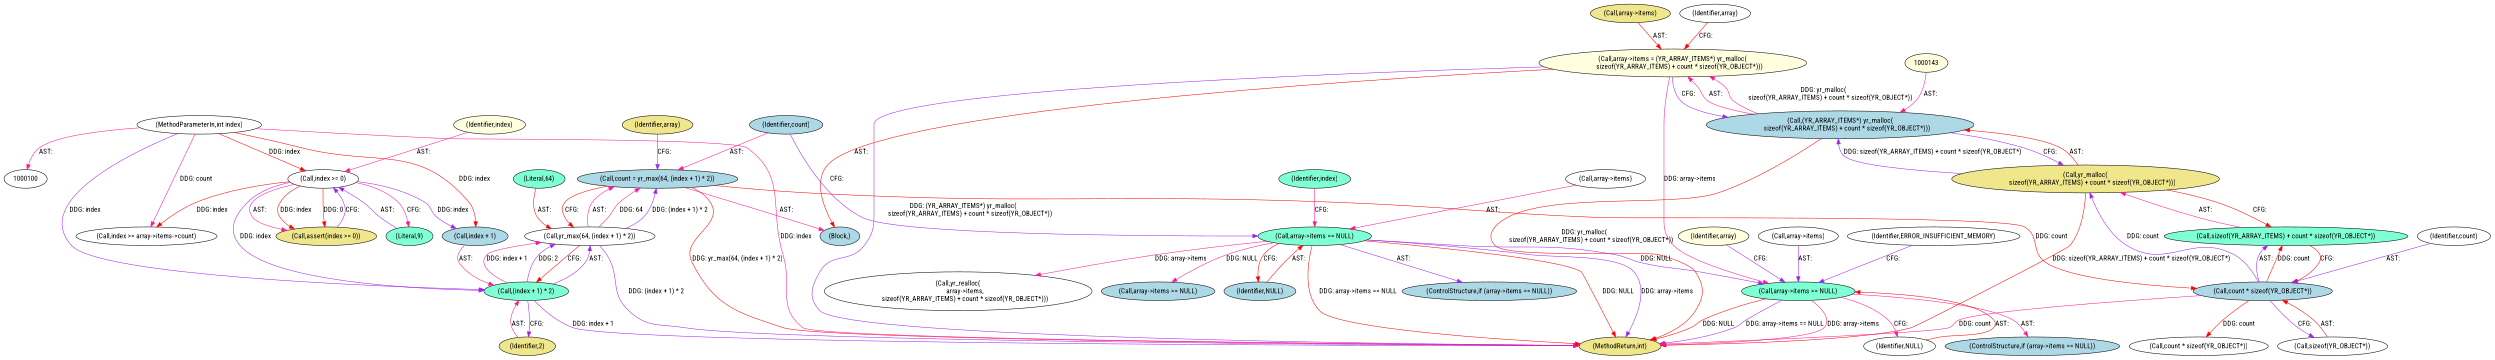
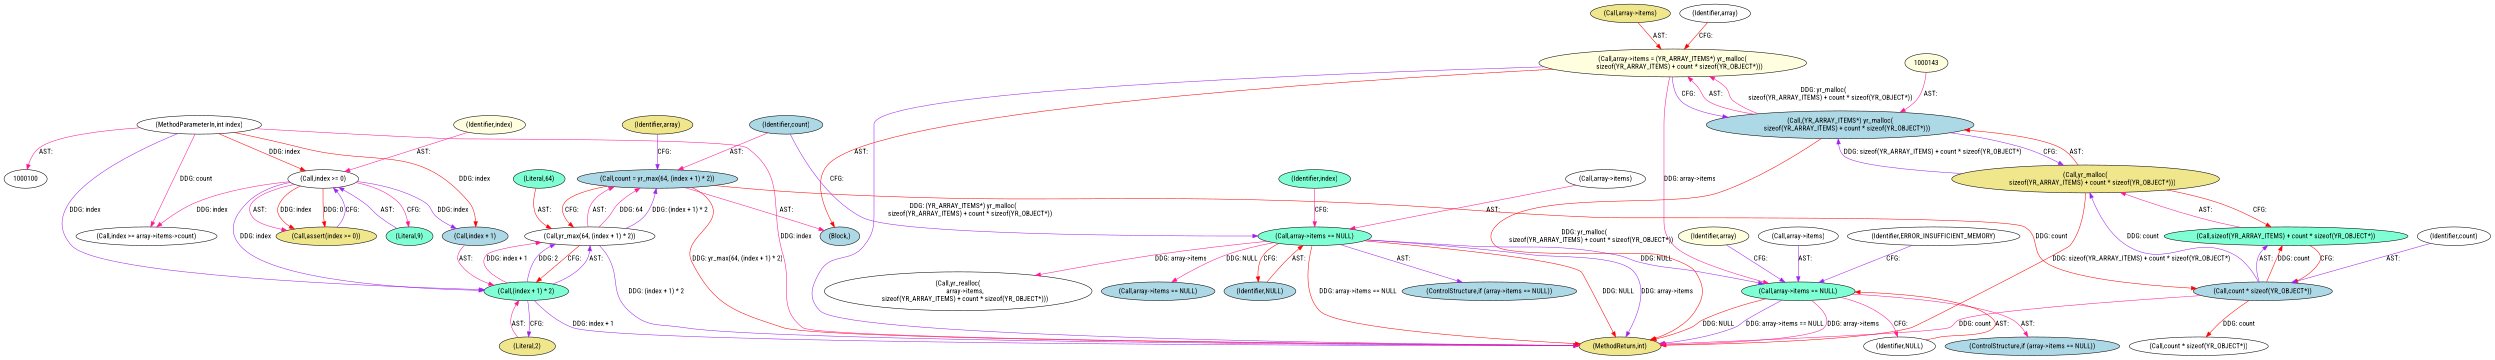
  digraph {
    fontname="Roboto Condensed"
    node [fillcolor=white fontname="Roboto Condensed" style=filled]
    edge [color=purple fontname="Roboto Condensed"]
    n1 [fillcolor=aquamarine label="(Call,array->items == NULL)"]
    n2 [fillcolor=lightblue label="(ControlStructure,if (array->items == NULL))"]
    n3 [fillcolor=khaki label="(MethodReturn,int)"]
    n4 [label="(Identifier,NULL)"]
    n5 [fillcolor=lightyellow label="(Call,array->items = (YR_ARRAY_ITEMS*) yr_malloc(\n         sizeof(YR_ARRAY_ITEMS) + count * sizeof(YR_OBJECT*)))"]
    n6 [fillcolor=lightblue label="(Call,(YR_ARRAY_ITEMS*) yr_malloc(\n         sizeof(YR_ARRAY_ITEMS) + count * sizeof(YR_OBJECT*)))"]
    n7 [fillcolor=lightblue label="(Block,)"]
    n8 [fillcolor=khaki label="(Call,yr_malloc(\n         sizeof(YR_ARRAY_ITEMS) + count * sizeof(YR_OBJECT*)))"]
    n9 [fillcolor=aquamarine label="(Call,sizeof(YR_ARRAY_ITEMS) + count * sizeof(YR_OBJECT*))"]
    n10 [fillcolor=lightblue label="(Call,count * sizeof(YR_OBJECT*))"]
-   n11 [label="(Call,sizeof(YR_OBJECT*))"]
    n12 [label="(Call,count * sizeof(YR_OBJECT*))"]
    n13 [fillcolor=lightblue label="(Call,count = yr_max(64, (index + 1) * 2))"]
    n14 [label="(Call,yr_max(64, (index + 1) * 2))"]
    n15 [fillcolor=aquamarine label="(Call,(index + 1) * 2)"]
-   n16 [fillcolor=khaki label="(Identifier,2)"]
+   n16 [fillcolor=khaki label="(Literal,2)"]
    n17 [label="(Call,index >= 0)"]
    n18 [label="(Call,index >= array->items->count)"]
    n19 [fillcolor=aquamarine label="(Literal,9)"]
    n20 [fillcolor=khaki label="(Call,assert(index >= 0))"]
    n21 [fillcolor=lightblue label="(Call,index + 1)"]
    n22 [label="(MethodParameterIn,int index)"]
    1000100
    n24 [fillcolor=aquamarine label="(Call,array->items == NULL)"]
    n25 [fillcolor=lightblue label="(ControlStructure,if (array->items == NULL))"]
    n26 [label="(Call,yr_realloc(\n         array->items,\n         sizeof(YR_ARRAY_ITEMS) + count * sizeof(YR_OBJECT*)))"]
    n27 [fillcolor=lightblue label="(Call,array->items == NULL)"]
    n28 [fillcolor=lightblue label="(Identifier,NULL)"]
    n29 [fillcolor=khaki label="(Identifier,array)"]
    n30 [fillcolor=khaki label="(Call,array->items)"]
    n31 [fillcolor=lightyellow label="(Identifier,array)"]
    n32 [label="(Call,array->items)"]
    n33 [fillcolor=lightyellow label="(Identifier,index)"]
    n34 [fillcolor=aquamarine label="(Identifier,index)"]
    n35 [label="(Identifier,count)"]
    n36 [label="(Identifier,array)"]
    n37 [fillcolor=lightblue label="(Identifier,count)"]
    n38 [fillcolor=aquamarine label="(Literal,64)"]
    n39 [label="(Identifier,ERROR_INSUFFICIENT_MEMORY)"]
    n40 [label="(Call,array->items)"]
    1000143 [fillcolor=lightyellow]
    n1 -> n2 [color=deeppink label="AST: "]
    n1 -> n3 [color=red label="DDG: NULL"]
    n1 -> n3 [label="DDG: array->items == NULL"]
    n1 -> n3 [color=deeppink label="DDG: array->items"]
    n1 -> n4 [color=deeppink label="CFG: "]
    n4 -> n1 [color=red label="AST: "]
    n5 -> n1 [color=deeppink label="DDG: array->items"]
    n5 -> n3 [label="DDG: (YR_ARRAY_ITEMS*) yr_malloc(\n         sizeof(YR_ARRAY_ITEMS) + count * sizeof(YR_OBJECT*))"]
    n5 -> n6 [label="CFG: "]
    n5 -> n7 [color=red label="AST: "]
    n6 -> n3 [color=red label="DDG: yr_malloc(\n         sizeof(YR_ARRAY_ITEMS) + count * sizeof(YR_OBJECT*))"]
    n6 -> n5 [color=deeppink label="AST: "]
    n6 -> n5 [color=deeppink label="DDG: yr_malloc(\n         sizeof(YR_ARRAY_ITEMS) + count * sizeof(YR_OBJECT*))"]
    n6 -> n8 [label="CFG: "]
    n8 -> n3 [color=red label="DDG: sizeof(YR_ARRAY_ITEMS) + count * sizeof(YR_OBJECT*)"]
    n8 -> n6 [color=red label="AST: "]
    n8 -> n6 [label="DDG: sizeof(YR_ARRAY_ITEMS) + count * sizeof(YR_OBJECT*)"]
    n8 -> n9 [color=red label="CFG: "]
    n9 -> n8 [color=deeppink label="AST: "]
    n9 -> n10 [color=red label="CFG: "]
    n10 -> n3 [color=deeppink label="DDG: count"]
    n10 -> n8 [label="DDG: count"]
    n10 -> n9 [label="AST: "]
    n10 -> n9 [color=red label="DDG: count"]
-   n10 -> n11 [label="CFG: "]
    n10 -> n12 [color=red label="DDG: count"]
-   n11 -> n10 [color=red label="AST: "]
    n13 -> n3 [color=red label="DDG: yr_max(64, (index + 1) * 2)"]
    n13 -> n7 [color=deeppink label="AST: "]
    n13 -> n10 [color=red label="DDG: count"]
    n13 -> n14 [color=red label="CFG: "]
    n14 -> n3 [label="DDG: (index + 1) * 2"]
    n14 -> n13 [color=deeppink label="AST: "]
    n14 -> n13 [color=deeppink label="DDG: 64"]
    n14 -> n13 [label="DDG: (index + 1) * 2"]
    n14 -> n15 [color=red label="CFG: "]
    n15 -> n3 [label="DDG: index + 1"]
    n15 -> n14 [label="AST: "]
    n15 -> n14 [color=deeppink label="DDG: index + 1"]
    n15 -> n14 [label="DDG: 2"]
    n15 -> n16 [label="CFG: "]
    n16 -> n15 [color=deeppink label="AST: "]
    n17 -> n15 [label="DDG: index"]
-   n17 -> n18 [color=red label="DDG: index"]
+   n17 -> n18 [color=deeppink label="DDG: index"]
    n17 -> n19 [color=deeppink label="CFG: "]
    n17 -> n20 [color=deeppink label="AST: "]
    n17 -> n20 [color=red label="DDG: index"]
    n17 -> n20 [color=red label="DDG: 0"]
    n17 -> n21 [label="DDG: index"]
    n19 -> n17 [label="AST: "]
    n20 -> n17 [label="CFG: "]
    n21 -> n15 [color=deeppink label="AST: "]
    n22 -> n3 [color=deeppink label="DDG: index"]
    n22 -> n15 [label="DDG: index"]
    n22 -> n17 [color=red label="DDG: index"]
    n22 -> n18 [color=deeppink label="DDG: count"]
    n22 -> n21 [color=red label="DDG: index"]
    n22 -> 1000100 [color=deeppink label="AST: "]
    n24 -> n1 [label="DDG: NULL"]
    n24 -> n3 [color=red label="DDG: array->items == NULL"]
    n24 -> n3 [color=red label="DDG: NULL"]
    n24 -> n3 [label="DDG: array->items"]
    n24 -> n25 [label="AST: "]
    n24 -> n26 [color=deeppink label="DDG: array->items"]
    n24 -> n27 [color=deeppink label="DDG: NULL"]
    n24 -> n28 [color=red label="CFG: "]
    n28 -> n24 [color=red label="AST: "]
    n29 -> n13 [label="CFG: "]
    n30 -> n5 [color=red label="AST: "]
    n31 -> n1 [label="CFG: "]
    n32 -> n1 [label="AST: "]
    n33 -> n17 [color=deeppink label="AST: "]
    n34 -> n24 [color=deeppink label="CFG: "]
    n35 -> n10 [label="AST: "]
    n36 -> n5 [color=red label="CFG: "]
    n37 -> n13 [color=deeppink label="AST: "]
    n37 -> n24 [label="CFG: "]
    n38 -> n14 [color=red label="AST: "]
    n39 -> n1 [label="CFG: "]
    n40 -> n24 [color=deeppink label="AST: "]
    1000143 -> n6 [color=deeppink label="AST: "]
  }
